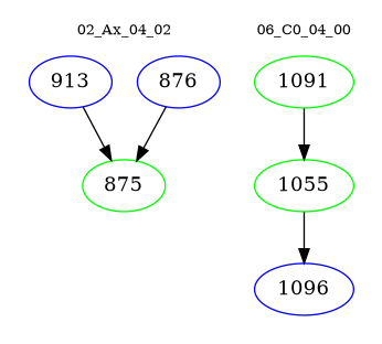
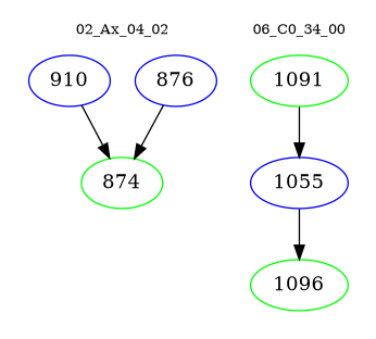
  digraph {
    node [color=blue]
    edge [color=black]
    n1 [label=876]
-   n2 [color=green label=875]
-   n3 [label=913]
+   n2 [color=green label=874]
+   n3 [label=910]
    n4 [color=green label=1091]
-   n5 [color=green label=1055]
-   n6 [label=1096]
+   n5 [label=1055]
+   n6 [color=green label=1096]
    subgraph cluster_1 {
      color=white
      fontsize=10
      label="02_Ax_04_02"
      n1
      n2
      n3
    }
    subgraph cluster_2 {
      color=white
      fontsize=10
-     label="06_C0_04_00"
+     label="06_C0_34_00"
      n4
      n5
      n6
    }
    n1 -> n2
    n3 -> n2
    n4 -> n5
    n5 -> n6
  }
